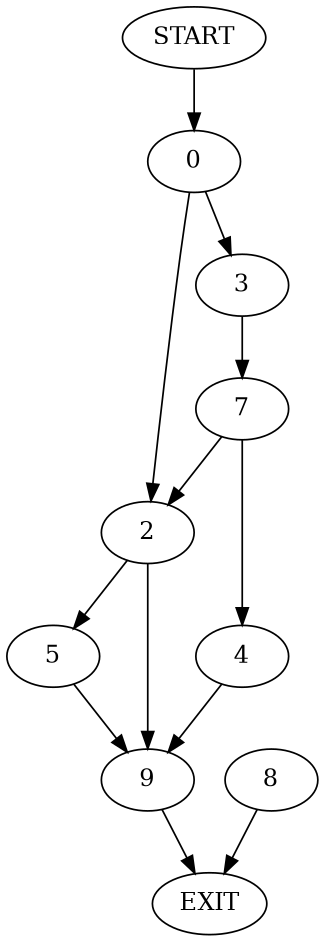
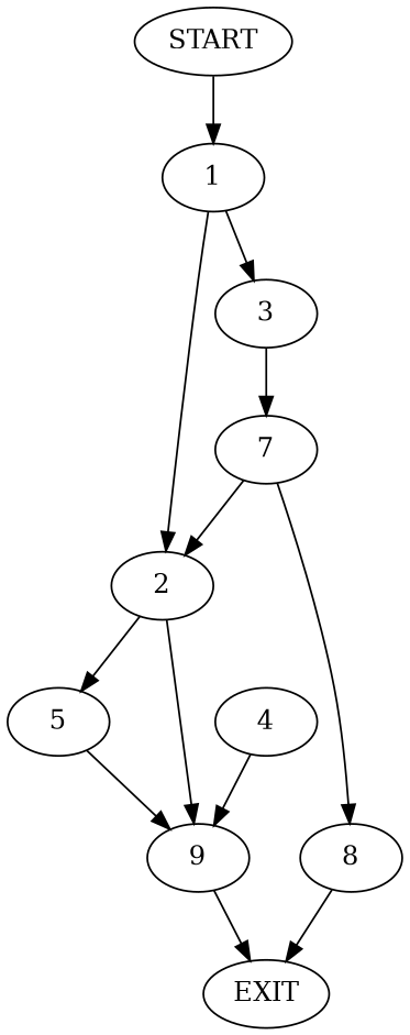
  digraph {
    n1 [label=START]
-   1 [label=0]
+   1
    2
    3
    n5 [label=EXIT]
    5
    9
    7
    4
    8
    n1 -> 1
    1 -> 2
    1 -> 3
    2 -> 5
    2 -> 9
    3 -> 7
    5 -> 9
    9 -> n5
    7 -> 2
-   7 -> 4
+   7 -> 8
    4 -> 9
    8 -> n5
  }
